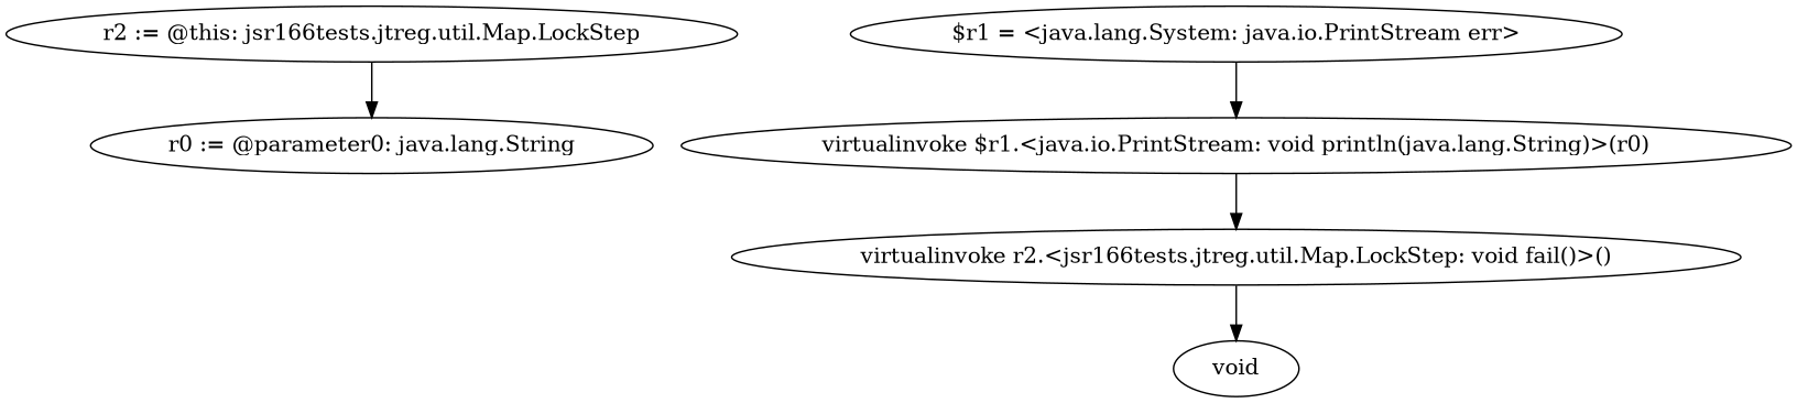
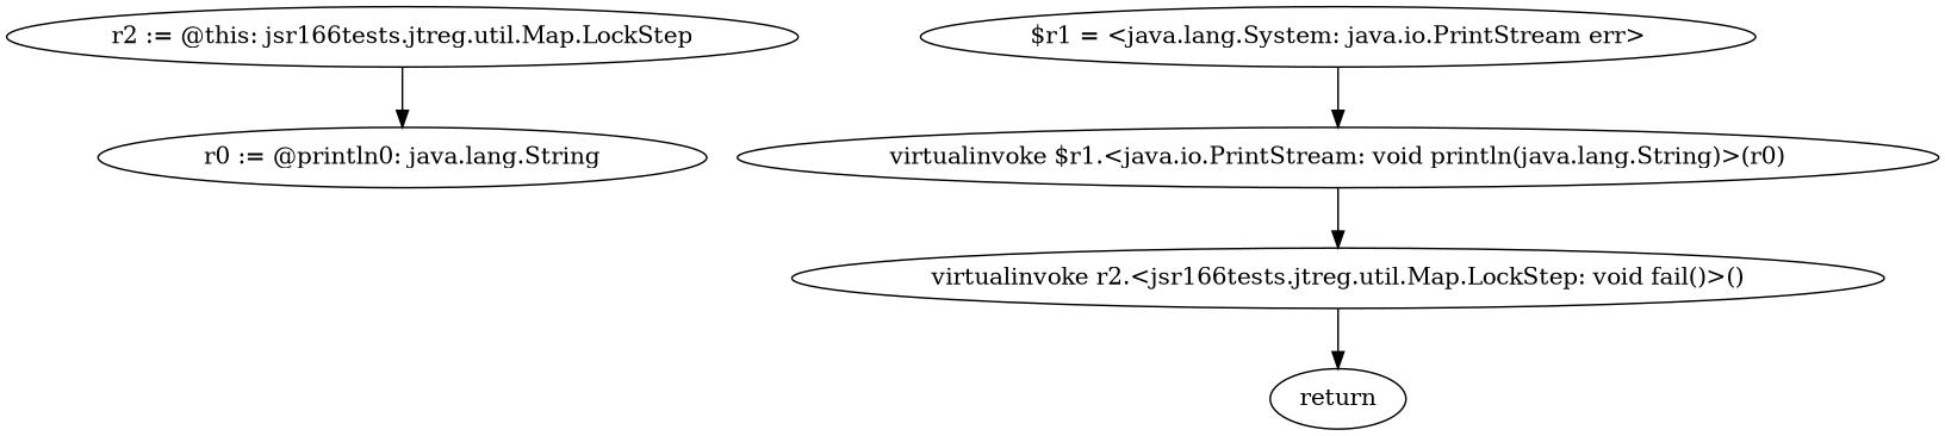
  digraph {
    "r2 := @this: jsr166tests.jtreg.util.Map.LockStep"
-   "r0 := @parameter0: java.lang.String"
+   "r0 := @parameter0: java.lang.String" [label="r0 := @println0: java.lang.String"]
    "$r1 = <java.lang.System: java.io.PrintStream err>"
    "virtualinvoke $r1.<java.io.PrintStream: void println(java.lang.String)>(r0)"
    "virtualinvoke r2.<jsr166tests.jtreg.util.Map.LockStep: void fail()>()"
-   return [label=void]
+   return
    "r2 := @this: jsr166tests.jtreg.util.Map.LockStep" -> "r0 := @parameter0: java.lang.String"
    "$r1 = <java.lang.System: java.io.PrintStream err>" -> "virtualinvoke $r1.<java.io.PrintStream: void println(java.lang.String)>(r0)"
    "virtualinvoke $r1.<java.io.PrintStream: void println(java.lang.String)>(r0)" -> "virtualinvoke r2.<jsr166tests.jtreg.util.Map.LockStep: void fail()>()"
    "virtualinvoke r2.<jsr166tests.jtreg.util.Map.LockStep: void fail()>()" -> return
  }
